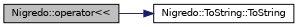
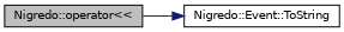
  digraph {
    rankdir=LR
    node [color=black fontname=Helvetica fontsize=10 shape=record style=filled]
    n1 [fillcolor=grey75 fontcolor=black height=0.2 label="Nigredo::operator\<\<" width=0.4]
-   n2 [fillcolor=white height=0.2 label="Nigredo::ToString::ToString" width=0.4]
+   n2 [fillcolor=white height=0.2 label="Nigredo::Event::ToString" width=0.4]
    n1 -> n2 [color=midnightblue fontname=Helvetica fontsize=10 labelfontname=Helvetica labelfontsize=10 style=solid]
  }
